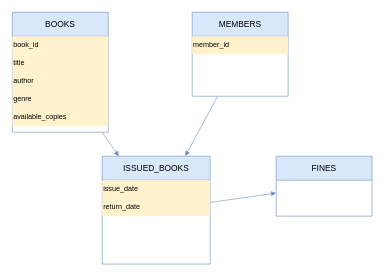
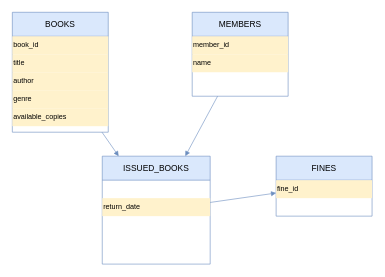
  <mxCell id="0" />
  <mxCell id="1" parent="0" />
  <mxCell id="2" value="BOOKS" style="shape=swimlane;whiteSpace=wrap;html=1;fillColor=#DAE8FC;strokeColor=#6C8EBF;fontSize=14;" parent="1" vertex="1"><mxGeometry x="20" y="20" width="160" height="200" as="geometry" /></mxCell>
  <mxCell id="3" value="book_id" style="text;fillColor=#FFF2CC;fontSize=12;" parent="2" vertex="1"><mxGeometry y="40" width="160" height="30" as="geometry" /></mxCell>
  <mxCell id="4" value="title" style="text;fillColor=#FFF2CC;fontSize=12;" parent="2" vertex="1"><mxGeometry y="70" width="160" height="30" as="geometry" /></mxCell>
  <mxCell id="5" value="author" style="text;fillColor=#FFF2CC;fontSize=12;" parent="2" vertex="1"><mxGeometry y="100" width="160" height="30" as="geometry" /></mxCell>
  <mxCell id="6" value="genre" style="text;fillColor=#FFF2CC;fontSize=12;" parent="2" vertex="1"><mxGeometry y="130" width="160" height="30" as="geometry" /></mxCell>
  <mxCell id="7" value="available_copies" style="text;fillColor=#FFF2CC;fontSize=12;" parent="2" vertex="1"><mxGeometry y="160" width="160" height="30" as="geometry" /></mxCell>
  <mxCell id="8" value="MEMBERS" style="shape=swimlane;whiteSpace=wrap;html=1;fillColor=#DAE8FC;strokeColor=#6C8EBF;fontSize=14;" parent="1" vertex="1"><mxGeometry x="320" y="20" width="160" height="140" as="geometry" /></mxCell>
  <mxCell id="9" value="member_id" style="text;fillColor=#FFF2CC;fontSize=12;" parent="8" vertex="1"><mxGeometry y="40" width="160" height="30" as="geometry" /></mxCell>
+ <mxCell id="10" value="name" style="text;fillColor=#FFF2CC;fontSize=12;" parent="8" vertex="1"><mxGeometry y="70" width="160" height="30" as="geometry" /></mxCell>
  <mxCell id="11" value="ISSUED_BOOKS" style="shape=swimlane;whiteSpace=wrap;html=1;fillColor=#DAE8FC;strokeColor=#6C8EBF;fontSize=14;" parent="1" vertex="1"><mxGeometry x="170" y="260" width="180" height="180" as="geometry" /></mxCell>
- <mxCell id="12" value="issue_date" style="text;fillColor=#FFF2CC;fontSize=12;" parent="11" vertex="1"><mxGeometry y="40" width="180" height="30" as="geometry" /></mxCell>
  <mxCell id="13" value="return_date" style="text;fillColor=#FFF2CC;fontSize=12;" parent="11" vertex="1"><mxGeometry y="70" width="180" height="30" as="geometry" /></mxCell>
  <mxCell id="14" value="FINES" style="shape=swimlane;whiteSpace=wrap;html=1;fillColor=#DAE8FC;strokeColor=#6C8EBF;fontSize=14;" parent="1" vertex="1"><mxGeometry x="460" y="260" width="160" height="100" as="geometry"><mxRectangle x="540" y="300" width="80" height="30" as="alternateBounds" /></mxGeometry></mxCell>
+ <mxCell id="15" value="fine_id" style="text;fillColor=#FFF2CC;fontSize=12;" parent="14" vertex="1"><mxGeometry y="40" width="160" height="30" as="geometry" /></mxCell>
  <mxCell id="16" style="endArrow=block;strokeColor=#6C8EBF;" parent="1" source="2" target="11" edge="1"><mxGeometry relative="1" as="geometry" /></mxCell>
  <mxCell id="17" style="endArrow=block;strokeColor=#6C8EBF;" parent="1" source="8" target="11" edge="1"><mxGeometry relative="1" as="geometry" /></mxCell>
  <mxCell id="18" style="endArrow=block;strokeColor=#6C8EBF;" parent="1" source="11" target="14" edge="1"><mxGeometry relative="1" as="geometry" /></mxCell>
